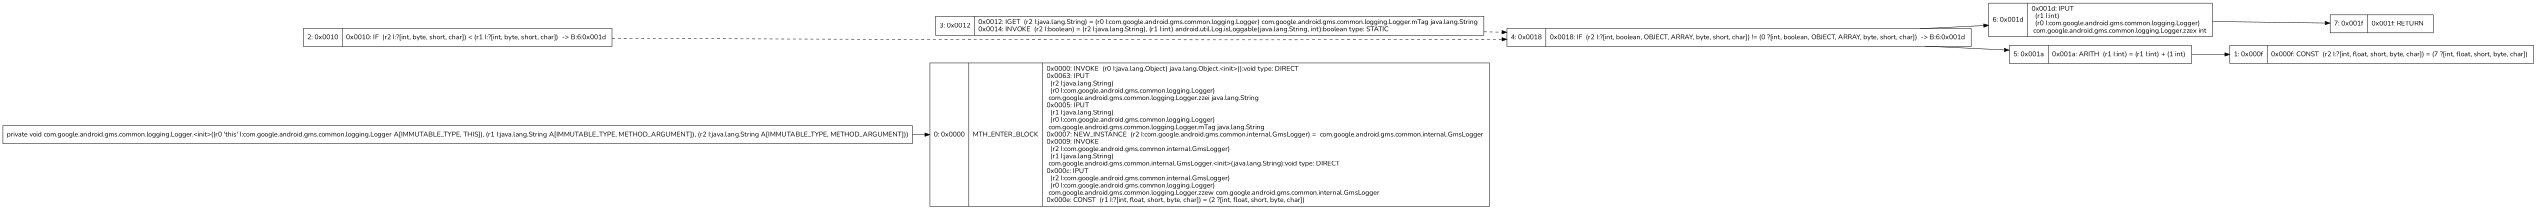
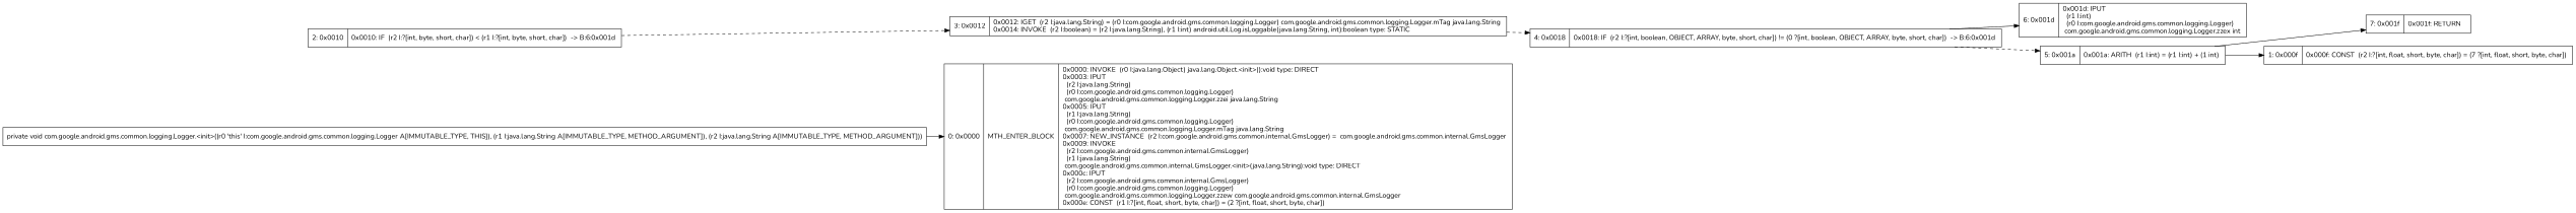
  digraph {
    fontname=Nunito
    rankdir=LR
    node [fontname=Nunito shape=record]
    edge [fontname=Nunito]
-   n1 [label="{0\:\ 0x0000|MTH_ENTER_BLOCK\l|0x0000: INVOKE  (r0 I:java.lang.Object) java.lang.Object.\<init\>():void type: DIRECT \l0x0063: IPUT  \l  (r2 I:java.lang.String)\l  (r0 I:com.google.android.gms.common.logging.Logger)\l com.google.android.gms.common.logging.Logger.zzei java.lang.String \l0x0005: IPUT  \l  (r1 I:java.lang.String)\l  (r0 I:com.google.android.gms.common.logging.Logger)\l com.google.android.gms.common.logging.Logger.mTag java.lang.String \l0x0007: NEW_INSTANCE  (r2 I:com.google.android.gms.common.internal.GmsLogger) =  com.google.android.gms.common.internal.GmsLogger \l0x0009: INVOKE  \l  (r2 I:com.google.android.gms.common.internal.GmsLogger)\l  (r1 I:java.lang.String)\l com.google.android.gms.common.internal.GmsLogger.\<init\>(java.lang.String):void type: DIRECT \l0x000c: IPUT  \l  (r2 I:com.google.android.gms.common.internal.GmsLogger)\l  (r0 I:com.google.android.gms.common.logging.Logger)\l com.google.android.gms.common.logging.Logger.zzew com.google.android.gms.common.internal.GmsLogger \l0x000e: CONST  (r1 I:?[int, float, short, byte, char]) = (2 ?[int, float, short, byte, char]) \l}"]
+   n1 [label="{0\:\ 0x0000|MTH_ENTER_BLOCK\l|0x0000: INVOKE  (r0 I:java.lang.Object) java.lang.Object.\<init\>():void type: DIRECT \l0x0003: IPUT  \l  (r2 I:java.lang.String)\l  (r0 I:com.google.android.gms.common.logging.Logger)\l com.google.android.gms.common.logging.Logger.zzei java.lang.String \l0x0005: IPUT  \l  (r1 I:java.lang.String)\l  (r0 I:com.google.android.gms.common.logging.Logger)\l com.google.android.gms.common.logging.Logger.mTag java.lang.String \l0x0007: NEW_INSTANCE  (r2 I:com.google.android.gms.common.internal.GmsLogger) =  com.google.android.gms.common.internal.GmsLogger \l0x0009: INVOKE  \l  (r2 I:com.google.android.gms.common.internal.GmsLogger)\l  (r1 I:java.lang.String)\l com.google.android.gms.common.internal.GmsLogger.\<init\>(java.lang.String):void type: DIRECT \l0x000c: IPUT  \l  (r2 I:com.google.android.gms.common.internal.GmsLogger)\l  (r0 I:com.google.android.gms.common.logging.Logger)\l com.google.android.gms.common.logging.Logger.zzew com.google.android.gms.common.internal.GmsLogger \l0x000e: CONST  (r1 I:?[int, float, short, byte, char]) = (2 ?[int, float, short, byte, char]) \l}"]
    n2 [label="{1\:\ 0x000f|0x000f: CONST  (r2 I:?[int, float, short, byte, char]) = (7 ?[int, float, short, byte, char]) \l}"]
    n3 [label="{2\:\ 0x0010|0x0010: IF  (r2 I:?[int, byte, short, char]) \< (r1 I:?[int, byte, short, char])  \-\> B:6:0x001d \l}"]
    n4 [label="{3\:\ 0x0012|0x0012: IGET  (r2 I:java.lang.String) = (r0 I:com.google.android.gms.common.logging.Logger) com.google.android.gms.common.logging.Logger.mTag java.lang.String \l0x0014: INVOKE  (r2 I:boolean) = (r2 I:java.lang.String), (r1 I:int) android.util.Log.isLoggable(java.lang.String, int):boolean type: STATIC \l}"]
    n5 [label="{4\:\ 0x0018|0x0018: IF  (r2 I:?[int, boolean, OBJECT, ARRAY, byte, short, char]) != (0 ?[int, boolean, OBJECT, ARRAY, byte, short, char])  \-\> B:6:0x001d \l}"]
    n6 [label="{6\:\ 0x001d|0x001d: IPUT  \l  (r1 I:int)\l  (r0 I:com.google.android.gms.common.logging.Logger)\l com.google.android.gms.common.logging.Logger.zzex int \l}"]
    n7 [label="{7\:\ 0x001f|0x001f: RETURN   \l}"]
    n8 [label="{5\:\ 0x001a|0x001a: ARITH  (r1 I:int) = (r1 I:int) + (1 int) \l}"]
    n9 [label="{private void com.google.android.gms.common.logging.Logger.\<init\>((r0 'this' I:com.google.android.gms.common.logging.Logger A[IMMUTABLE_TYPE, THIS]), (r1 I:java.lang.String A[IMMUTABLE_TYPE, METHOD_ARGUMENT]), (r2 I:java.lang.String A[IMMUTABLE_TYPE, METHOD_ARGUMENT])) }"]
-   n3 -> n5 [style=dashed]
+   n3 -> n4 [style=dashed]
    n4 -> n5 [style=dashed]
    n5 -> n6
-   n5 -> n8 [style=solid]
-   n6 -> n7
+   n5 -> n8 [style=dashed]
+   n8 -> n7
    n8 -> n2
    n9 -> n1
  }
